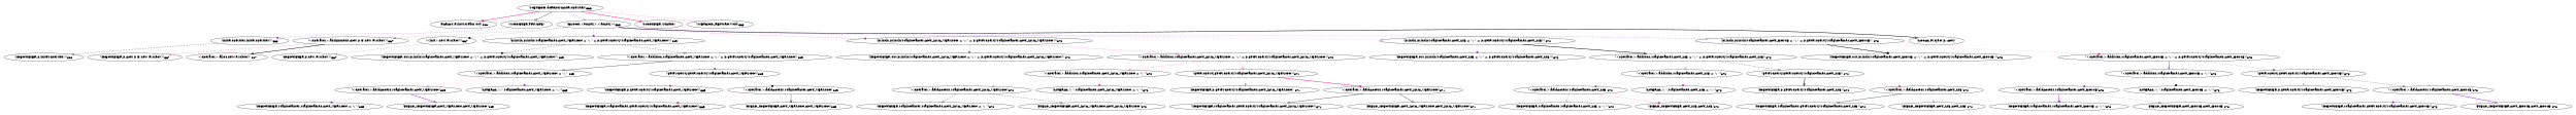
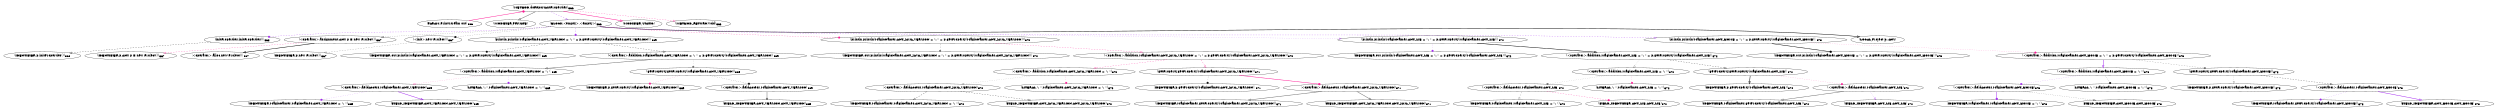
  digraph {
    edge [arrowhead=onormal color=black style=dotted]
    n1 [label=<(METHOD,doReportAntProperties)<SUB>366</SUB>>]
    n2 [label=<(PARAM,PrintStream out)<SUB>366</SUB>>]
    n3 [label=<(BLOCK,&lt;empty&gt;,&lt;empty&gt;)<SUB>366</SUB>>]
    n4 [label=<(MODIFIER,PRIVATE)>]
    n5 [label=<(MODIFIER,STATIC)>]
    n6 [label=<(METHOD_RETURN,void)<SUB>366</SUB>>]
    n7 [label=<(LOCAL,Project p: ANY)>]
    n8 [label=<(&lt;operator&gt;.assignment,ANY p = new Project())<SUB>367</SUB>>]
    n9 [label=<(&lt;init&gt;,new Project())<SUB>367</SUB>>]
    n10 [label=<(initProperties,initProperties())<SUB>368</SUB>>]
    n11 [label=<(println,println(MagicNames.ANT_VERSION + &quot;: &quot; + p.getProperty(MagicNames.ANT_VERSION)))<SUB>369</SUB>>]
    n12 [label=<(println,println(MagicNames.ANT_JAVA_VERSION + &quot;: &quot; + p.getProperty(MagicNames.ANT_JAVA_VERSION)))<SUB>370</SUB>>]
    n13 [label=<(println,println(MagicNames.ANT_LIB + &quot;: &quot; + p.getProperty(MagicNames.ANT_LIB)))<SUB>372</SUB>>]
    n14 [label=<(println,println(MagicNames.ANT_HOME + &quot;: &quot; + p.getProperty(MagicNames.ANT_HOME)))<SUB>373</SUB>>]
    n15 [label=<(IDENTIFIER,p,ANY p = new Project())<SUB>367</SUB>>]
    n16 [label=<(&lt;operator&gt;.alloc,new Project())<SUB>367</SUB>>]
    n17 [label=<(IDENTIFIER,p,new Project())<SUB>367</SUB>>]
    n18 [label=<(IDENTIFIER,p,initProperties())<SUB>368</SUB>>]
    n19 [label=<(IDENTIFIER,out,println(MagicNames.ANT_VERSION + &quot;: &quot; + p.getProperty(MagicNames.ANT_VERSION)))<SUB>369</SUB>>]
    n20 [label=<(&lt;operator&gt;.addition,MagicNames.ANT_VERSION + &quot;: &quot; + p.getProperty(MagicNames.ANT_VERSION))<SUB>369</SUB>>]
    n21 [label=<(IDENTIFIER,out,println(MagicNames.ANT_JAVA_VERSION + &quot;: &quot; + p.getProperty(MagicNames.ANT_JAVA_VERSION)))<SUB>370</SUB>>]
    n22 [label=<(&lt;operator&gt;.addition,MagicNames.ANT_JAVA_VERSION + &quot;: &quot; + p.getProperty(MagicNames.ANT_JAVA_VERSION))<SUB>370</SUB>>]
    n23 [label=<(IDENTIFIER,out,println(MagicNames.ANT_LIB + &quot;: &quot; + p.getProperty(MagicNames.ANT_LIB)))<SUB>372</SUB>>]
    n24 [label=<(&lt;operator&gt;.addition,MagicNames.ANT_LIB + &quot;: &quot; + p.getProperty(MagicNames.ANT_LIB))<SUB>372</SUB>>]
    n25 [label=<(IDENTIFIER,out,println(MagicNames.ANT_HOME + &quot;: &quot; + p.getProperty(MagicNames.ANT_HOME)))<SUB>373</SUB>>]
    n26 [label=<(&lt;operator&gt;.addition,MagicNames.ANT_HOME + &quot;: &quot; + p.getProperty(MagicNames.ANT_HOME))<SUB>373</SUB>>]
    n27 [label=<(&lt;operator&gt;.addition,MagicNames.ANT_VERSION + &quot;: &quot;)<SUB>369</SUB>>]
    n28 [label=<(getProperty,getProperty(MagicNames.ANT_VERSION))<SUB>369</SUB>>]
    n29 [label=<(&lt;operator&gt;.fieldAccess,MagicNames.ANT_VERSION)<SUB>369</SUB>>]
    n30 [label=<(LITERAL,&quot;: &quot;,MagicNames.ANT_VERSION + &quot;: &quot;)<SUB>369</SUB>>]
    n31 [label=<(IDENTIFIER,p,getProperty(MagicNames.ANT_VERSION))<SUB>369</SUB>>]
    n32 [label=<(&lt;operator&gt;.fieldAccess,MagicNames.ANT_VERSION)<SUB>369</SUB>>]
    n33 [label=<(IDENTIFIER,MagicNames,MagicNames.ANT_VERSION + &quot;: &quot;)<SUB>369</SUB>>]
    n34 [label=<(FIELD_IDENTIFIER,ANT_VERSION,ANT_VERSION)<SUB>369</SUB>>]
-   n35 [label=<(IDENTIFIER,MagicNames,getProperty(MagicNames.ANT_VERSION))<SUB>369</SUB>>]
    n36 [label=<(FIELD_IDENTIFIER,ANT_VERSION,ANT_VERSION)<SUB>369</SUB>>]
    n37 [label=<(&lt;operator&gt;.addition,MagicNames.ANT_JAVA_VERSION + &quot;: &quot;)<SUB>370</SUB>>]
    n38 [label=<(getProperty,getProperty(MagicNames.ANT_JAVA_VERSION))<SUB>371</SUB>>]
    n39 [label=<(&lt;operator&gt;.fieldAccess,MagicNames.ANT_JAVA_VERSION)<SUB>370</SUB>>]
    n40 [label=<(LITERAL,&quot;: &quot;,MagicNames.ANT_JAVA_VERSION + &quot;: &quot;)<SUB>370</SUB>>]
    n41 [label=<(IDENTIFIER,p,getProperty(MagicNames.ANT_JAVA_VERSION))<SUB>371</SUB>>]
    n42 [label=<(&lt;operator&gt;.fieldAccess,MagicNames.ANT_JAVA_VERSION)<SUB>371</SUB>>]
    n43 [label=<(IDENTIFIER,MagicNames,MagicNames.ANT_JAVA_VERSION + &quot;: &quot;)<SUB>370</SUB>>]
    n44 [label=<(FIELD_IDENTIFIER,ANT_JAVA_VERSION,ANT_JAVA_VERSION)<SUB>370</SUB>>]
    n45 [label=<(IDENTIFIER,MagicNames,getProperty(MagicNames.ANT_JAVA_VERSION))<SUB>371</SUB>>]
    n46 [label=<(FIELD_IDENTIFIER,ANT_JAVA_VERSION,ANT_JAVA_VERSION)<SUB>371</SUB>>]
    n47 [label=<(&lt;operator&gt;.addition,MagicNames.ANT_LIB + &quot;: &quot;)<SUB>372</SUB>>]
    n48 [label=<(getProperty,getProperty(MagicNames.ANT_LIB))<SUB>372</SUB>>]
    n49 [label=<(&lt;operator&gt;.fieldAccess,MagicNames.ANT_LIB)<SUB>372</SUB>>]
    n50 [label=<(LITERAL,&quot;: &quot;,MagicNames.ANT_LIB + &quot;: &quot;)<SUB>372</SUB>>]
    n51 [label=<(IDENTIFIER,p,getProperty(MagicNames.ANT_LIB))<SUB>372</SUB>>]
    n52 [label=<(&lt;operator&gt;.fieldAccess,MagicNames.ANT_LIB)<SUB>372</SUB>>]
    n53 [label=<(IDENTIFIER,MagicNames,MagicNames.ANT_LIB + &quot;: &quot;)<SUB>372</SUB>>]
    n54 [label=<(FIELD_IDENTIFIER,ANT_LIB,ANT_LIB)<SUB>372</SUB>>]
    n55 [label=<(IDENTIFIER,MagicNames,getProperty(MagicNames.ANT_LIB))<SUB>372</SUB>>]
    n56 [label=<(FIELD_IDENTIFIER,ANT_LIB,ANT_LIB)<SUB>372</SUB>>]
    n57 [label=<(&lt;operator&gt;.addition,MagicNames.ANT_HOME + &quot;: &quot;)<SUB>373</SUB>>]
    n58 [label=<(getProperty,getProperty(MagicNames.ANT_HOME))<SUB>373</SUB>>]
    n59 [label=<(&lt;operator&gt;.fieldAccess,MagicNames.ANT_HOME)<SUB>373</SUB>>]
    n60 [label=<(LITERAL,&quot;: &quot;,MagicNames.ANT_HOME + &quot;: &quot;)<SUB>373</SUB>>]
    n61 [label=<(IDENTIFIER,p,getProperty(MagicNames.ANT_HOME))<SUB>373</SUB>>]
    n62 [label=<(&lt;operator&gt;.fieldAccess,MagicNames.ANT_HOME)<SUB>373</SUB>>]
    n63 [label=<(IDENTIFIER,MagicNames,MagicNames.ANT_HOME + &quot;: &quot;)<SUB>373</SUB>>]
    n64 [label=<(FIELD_IDENTIFIER,ANT_HOME,ANT_HOME)<SUB>373</SUB>>]
    n65 [label=<(IDENTIFIER,MagicNames,getProperty(MagicNames.ANT_HOME))<SUB>373</SUB>>]
    n66 [label=<(FIELD_IDENTIFIER,ANT_HOME,ANT_HOME)<SUB>373</SUB>>]
-   n1 -> n2 [arrowhead=dot color=deeppink style=bold]
+   n2 -> n1 [arrowhead=dot color=deeppink style=bold]
    n1 -> n3 [color=purple style=dashed]
    n1 -> n4 [color=gray40 style=bold]
    n1 -> n5 [color=deeppink style=bold]
    n1 -> n6 [color=deeppink style=dashed]
    n3 -> n7 [style=bold]
    n3 -> n8
    n3 -> n9 [arrowhead=dot]
-   n4 -> n10 [arrowhead=dot color=purple style=dashed]
+   n3 -> n10 [arrowhead=dot color=purple style=dashed]
    n3 -> n11 [arrowhead=dot color=purple style=dashed]
    n3 -> n12 [arrowhead=dot color=deeppink style=dashed]
    n3 -> n13 [color=purple]
    n3 -> n14 [color=purple style=dashed]
    n8 -> n15 [color=deeppink style=dashed]
    n8 -> n16 [style=bold]
    n9 -> n17 [color=gray40 style=dashed]
    n10 -> n18 [style=dashed]
    n11 -> n19 [arrowhead=dot style=dashed]
    n11 -> n20 [style=dashed]
    n12 -> n21 [arrowhead=dot color=gray40 style=dashed]
    n12 -> n22 [color=deeppink style=dashed]
    n13 -> n23 [arrowhead=dot color=purple]
    n13 -> n24 [style=bold]
    n14 -> n25 [arrowhead=dot style=bold]
    n14 -> n26 [arrowhead=dot color=deeppink]
    n20 -> n27 [color=gray40 style=bold]
    n20 -> n28 [arrowhead=dot color=gray40]
    n22 -> n37 [color=deeppink style=dashed]
    n22 -> n38 [color=deeppink style=dashed]
    n24 -> n47 [color=gray40]
    n24 -> n48 [style=dashed]
    n26 -> n57 [color=purple style=bold]
    n26 -> n58 [arrowhead=dot color=gray40 style=dashed]
    n27 -> n29 [color=deeppink]
    n27 -> n30 [arrowhead=dot color=purple]
    n28 -> n31 [arrowhead=dot color=deeppink]
    n28 -> n32 [arrowhead=dot]
    n29 -> n33 [arrowhead=dot color=purple]
    n29 -> n34 [color=purple style=bold]
-   n32 -> n35 [arrowhead=dot color=deeppink]
    n32 -> n36 [arrowhead=dot color=gray40 style=bold]
    n37 -> n39 [color=gray40]
    n37 -> n40 [arrowhead=dot color=deeppink]
-   n38 -> n41
+   n38 -> n41 [arrowhead=dot]
    n38 -> n42 [arrowhead=dot color=deeppink style=bold]
    n39 -> n43 [style=dashed]
    n39 -> n44 [style=dashed]
    n42 -> n45 [color=gray40 style=bold]
    n42 -> n46 [color=gray40 style=bold]
    n47 -> n49 [arrowhead=dot color=gray40]
    n47 -> n50 [arrowhead=dot color=deeppink]
    n48 -> n51 [style=bold]
    n48 -> n52 [arrowhead=dot color=deeppink]
    n49 -> n53 [color=gray40 style=dashed]
    n49 -> n54 [arrowhead=dot color=deeppink style=dashed]
    n52 -> n55 [color=gray40 style=bold]
    n52 -> n56 [color=purple]
    n57 -> n59 [arrowhead=dot color=purple]
    n57 -> n60 [arrowhead=dot]
    n58 -> n61 [color=gray40]
    n58 -> n62 [style=dashed]
    n59 -> n63 [arrowhead=dot color=purple style=bold]
    n59 -> n64
    n62 -> n65 [arrowhead=dot color=purple]
    n62 -> n66 [color=purple style=bold]
  }
